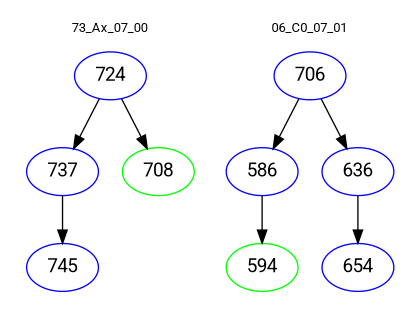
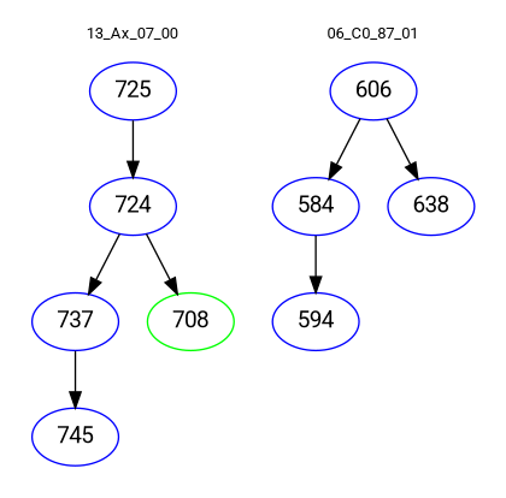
  digraph {
    fontname=Roboto
    node [color=blue fontname=Roboto]
    edge [color=black fontname=Roboto]
+   n1 [label=725]
    n2 [label=724]
    n3 [label=737]
    n4 [color=green label=708]
    n5 [label=745]
-   n6 [label=706]
-   n7 [label=586]
-   n8 [label=636]
-   n9 [color=green label=594]
-   n10 [label=654]
+   n6 [label=606]
+   n7 [label=584]
+   n8 [label=638]
+   n9 [label=594]
    subgraph cluster_1 {
      color=white
      fontsize=10
-     label="73_Ax_07_00"
+     label="13_Ax_07_00"
+     n1
      n2
      n3
      n4
      n5
    }
    subgraph cluster_2 {
      color=white
      fontsize=10
-     label="06_C0_07_01"
+     label="06_C0_87_01"
      n6
      n7
      n8
      n9
-     n10
    }
+   n1 -> n2
    n2 -> n3
    n2 -> n4
    n3 -> n5
    n6 -> n7
    n6 -> n8
    n7 -> n9
-   n8 -> n10
  }
